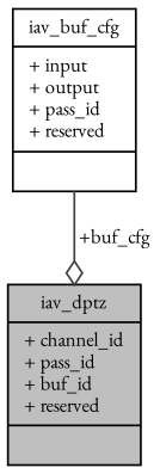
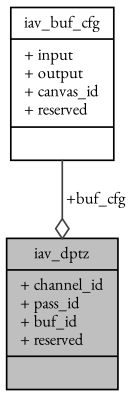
  digraph {
    fontname="EB Garamond"
    node [color=black fontname="EB Garamond" fontsize=10 shape=record]
    n1 [fillcolor=grey75 fontcolor=black height=0.2 label="{iav_dptz\n|+ channel_id\l+ pass_id\l+ buf_id\l+ reserved\l|}" style=filled width=0.4]
-   n2 [height=0.2 label="{iav_buf_cfg\n|+ input\l+ output\l+ pass_id\l+ reserved\l|}" width=0.4]
+   n2 [height=0.2 label="{iav_buf_cfg\n|+ input\l+ output\l+ canvas_id\l+ reserved\l|}" width=0.4]
    n2 -> n1 [arrowhead=odiamond color=grey25 fontname="EB Garamond" fontsize=10 label=" +buf_cfg" labelfontname=Helvetica labelfontsize=10 style=solid]
  }
